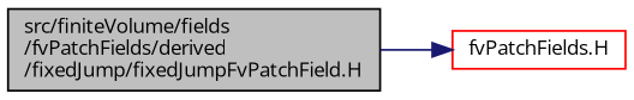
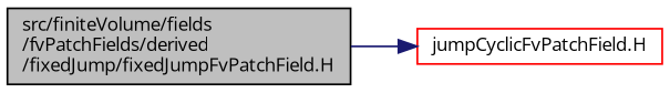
  digraph {
    rankdir=LR
    fontname="Open Sans"
    node [fontname="Open Sans" fontsize=10 shape=record]
    n1 [color=black fillcolor=grey75 fontcolor=black height=0.2 label="src/finiteVolume/fields\l/fvPatchFields/derived\l/fixedJump/fixedJumpFvPatchField.H" style=filled width=0.4]
-   n2 [color=red height=0.2 label="fvPatchFields.H" width=0.4]
+   n2 [color=red height=0.2 label="jumpCyclicFvPatchField.H" width=0.4]
    n1 -> n2 [color=midnightblue fontname="Open Sans" fontsize=10 labelfontname=FreeSans labelfontsize=10 style=solid]
  }
